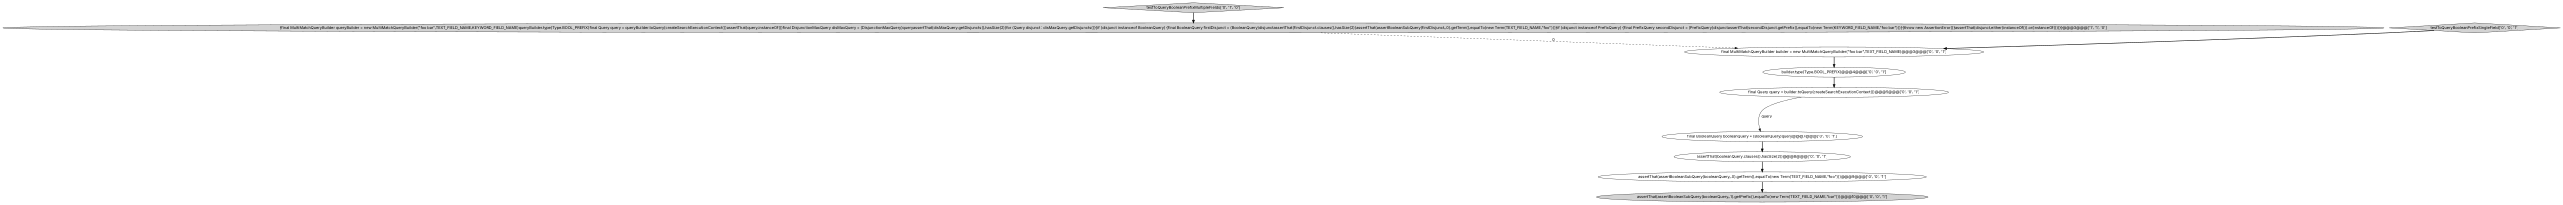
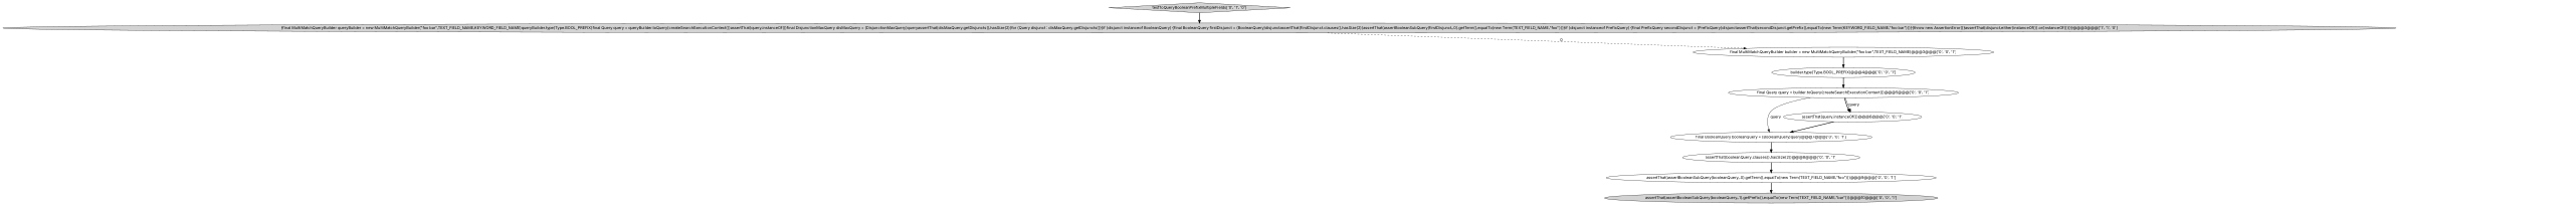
  digraph {
    fontname=Inter
    node [fillcolor=white fontname=Inter shape=ellipse style=filled]
    edge [fontname=Inter style=bold]
    n1 [label="assertThat(assertBooleanSubQuery(booleanQuery,,0).getTerm(),equalTo(new Term(TEXT_FIELD_NAME,\"foo\")))@@@9@@@['0', '0', '1']"]
    n2 [fillcolor=lightgray label="assertThat(assertBooleanSubQuery(booleanQuery,,1).getPrefix(),equalTo(new Term(TEXT_FIELD_NAME,\"bar\")))@@@10@@@['0', '0', '1']"]
    n3 [label="final MultiMatchQueryBuilder builder = new MultiMatchQueryBuilder(\"foo bar\",TEXT_FIELD_NAME)@@@3@@@['0', '0', '1']"]
    n4 [label="builder.type(Type.BOOL_PREFIX)@@@4@@@['0', '0', '1']"]
    n5 [label="final Query query = builder.toQuery(createSearchExecutionContext())@@@5@@@['0', '0', '1']"]
    n6 [label="final BooleanQuery booleanQuery = (BooleanQuery)query@@@7@@@['0', '0', '1']"]
    n7 [label="assertThat(booleanQuery.clauses(),hasSize(2))@@@8@@@['0', '0', '1']"]
    n8 [fillcolor=lightgray label="{final MultiMatchQueryBuilder queryBuilder = new MultiMatchQueryBuilder(\"foo bar\",TEXT_FIELD_NAME,KEYWORD_FIELD_NAME)queryBuilder.type(Type.BOOL_PREFIX)final Query query = queryBuilder.toQuery(createSearchExecutionContext())assertThat(query,instanceOf())final DisjunctionMaxQuery disMaxQuery = (DisjunctionMaxQuery)queryassertThat(disMaxQuery.getDisjuncts(),hasSize(2))for (Query disjunct : disMaxQuery.getDisjuncts()){if (disjunct instanceof BooleanQuery) {final BooleanQuery firstDisjunct = (BooleanQuery)disjunctassertThat(firstDisjunct.clauses(),hasSize(2))assertThat(assertBooleanSubQuery(firstDisjunct,,0).getTerm(),equalTo(new Term(TEXT_FIELD_NAME,\"foo\")))}if (disjunct instanceof PrefixQuery) {final PrefixQuery secondDisjunct = (PrefixQuery)disjunctassertThat(secondDisjunct.getPrefix(),equalTo(new Term(KEYWORD_FIELD_NAME,\"foo bar\")))}{throw new AssertionError()}assertThat(disjunct,either(instanceOf()).or(instanceOf()))}}@@@3@@@['1', '1', '0']"]
-   n10 [fillcolor=lightgray label="testToQueryBooleanPrefixSingleField['0', '0', '1']" shape=diamond]
+   n9 [label="assertThat(query,instanceOf())@@@6@@@['0', '0', '1']"]
    n11 [fillcolor=lightgray label="testToQueryBooleanPrefixMultipleFields['0', '1', '0']" shape=diamond]
    n1 -> n2
    n3 -> n4
    n4 -> n5
    n5 -> n6 [label=query style=solid]
+   n5 -> n9
+   n5 -> n9 [label=query style=solid]
    n6 -> n7
    n7 -> n1
    n8 -> n3 [label=0 style=dashed]
-   n10 -> n3
+   n9 -> n6
    n11 -> n8
  }
